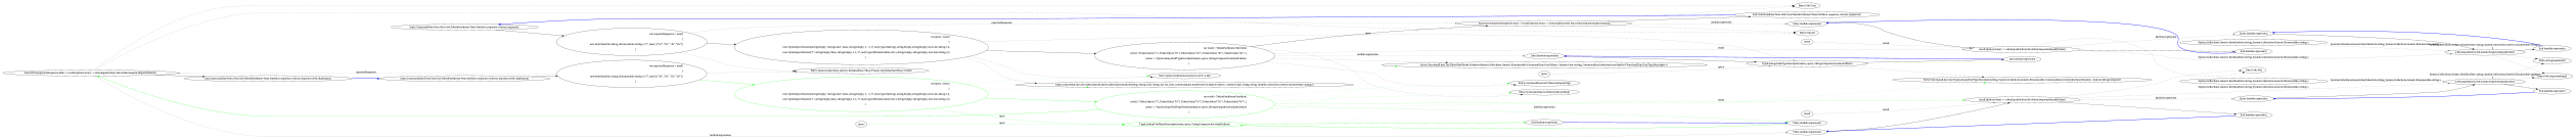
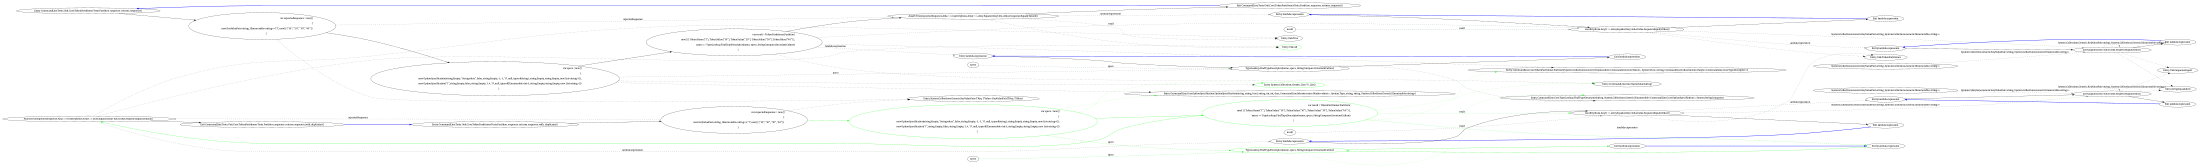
  digraph {
    fontname=Merriweather
    rankdir=LR
    node [cluster="lambda expression" file="InstanceChooser.cs" fontname=Merriweather]
    edge [fontname=Merriweather style=dotted]
    n1 [cluster="CommandLine.Tests.Unit.Core.TokenPartitionerTests.Partition_sequence_returns_sequence()" label="Entry CommandLine.Tests.Unit.Core.TokenPartitionerTests.Partition_sequence_returns_sequence()" span="13-13"]
    n2 [cluster="CommandLine.Tests.Unit.Core.TokenPartitionerTests.Partition_sequence_returns_sequence()" label="var expectedSequence = new[]\r\n                {\r\n                    new KeyValuePair<string, IEnumerable<string>>(''i'', new[] {''10'', ''20'', ''30'', ''40''}) \r\n                }" span="16-19"]
    n3 [cluster="CommandLine.Tests.Unit.Core.TokenPartitionerTests.Partition_sequence_returns_sequence()" label="var specs =new[]\r\n                {\r\n                    new OptionSpecification(string.Empty, ''stringvalue'', false, string.Empty, -1, -1, '\0', null, typeof(string), string.Empty, string.Empty, new List<string>()),\r\n                    new OptionSpecification(''i'', string.Empty, false, string.Empty, 3, 4, '\0', null, typeof(IEnumerable<int>), string.Empty, string.Empty, new List<string>())\r\n                }" span="20-24"]
    n4 [cluster="CommandLine.Tests.Unit.Core.TokenPartitionerTests.Partition_sequence_returns_sequence()" label="Assert.True(expectedSequence.All(a => result.Options.Any(r => a.Key.Equals(r.Key) && a.Value.SequenceEqual(r.Value))))" span="33-33"]
    n5 [cluster="System.Collections.Generic.KeyValuePair<TKey, TValue>.KeyValuePair(TKey, TValue)" label="Entry System.Collections.Generic.KeyValuePair<TKey, TValue>.KeyValuePair(TKey, TValue)" span="0-0"]
    n6 [cluster="CommandLine.Tests.Unit.Core.TokenPartitionerTests.Partition_sequence_returns_sequence()" label="var result = TokenPartitioner.Partition(\r\n                new[] { Token.Name(''i''), Token.Value(''10''), Token.Value(''20''), Token.Value(''30''), Token.Value(''40'') },\r\n                name => TypeLookup.FindTypeDescriptor(name, specs, StringComparer.InvariantCulture)\r\n                )" span="27-30"]
    n7 [label="TypeLookup.FindTypeDescriptor(name, specs, StringComparer.InvariantCulture)" span="29-29"]
    n8 [cluster="CommandLine.Core.OptionSpecification.OptionSpecification(string, string, bool, string, int, int, char, CommandLine.Infrastructure.Maybe<object>, System.Type, string, string, System.Collections.Generic.IEnumerable<string>)" label="Entry CommandLine.Core.OptionSpecification.OptionSpecification(string, string, bool, string, int, int, char, CommandLine.Infrastructure.Maybe<object>, System.Type, string, string, System.Collections.Generic.IEnumerable<string>)" span="17-17"]
-   n9 [cluster="System.Collections.Generic.List<T>.List()" label="Entry System.Collections.Generic.List<T>.List()" span="0-0"]
+   n9 [cluster="System.Collections.Generic.List<T>.List()" label="Entry System.Collections.Generic.List<T>.List()" span="0-0" color=green]
    n10 [cluster="CommandLine.Core.TokenPartitioner.Partition(System.Collections.Generic.IEnumerable<CommandLine.Core.Token>, System.Func<string, CommandLine.Infrastructure.Maybe<CommandLine.Core.TypeDescriptor>>)" label="Entry CommandLine.Core.TokenPartitioner.Partition(System.Collections.Generic.IEnumerable<CommandLine.Core.Token>, System.Func<string, CommandLine.Infrastructure.Maybe<CommandLine.Core.TypeDescriptor>>)" span="12-12"]
    n11 [label="Entry lambda expression" span="29-29"]
    n12 [label="result.Options.Any(r => a.Key.Equals(r.Key) && a.Value.SequenceEqual(r.Value))" span="33-33"]
-   n13 [cluster="CommandLine.Core.Token.Name(string)" label="Entry CommandLine.Core.Token.Name(string)" span="19-19"]
    n14 [cluster="CommandLine.Core.Token.Value(string)" label="Entry CommandLine.Core.Name.Value(string)" span="24-24"]
    n15 [cluster="CommandLine.Core.TypeLookup.FindTypeDescriptor(string, System.Collections.Generic.IEnumerable<CommandLine.Core.OptionSpecification>, System.StringComparer)" label="Entry CommandLine.Core.TypeLookup.FindTypeDescriptor(string, System.Collections.Generic.IEnumerable<CommandLine.Core.OptionSpecification>, System.StringComparer)" span="11-11"]
    n16 [label="Exit lambda expression" span="29-29"]
    n17 [cluster="CommandLine.Tests.Unit.Core.TokenPartitionerTests.Partition_sequence_returns_sequence()" label="Exit CommandLine.Tests.Unit.Core.TokenPartitionerTests.Partition_sequence_returns_sequence()" span="13-13"]
    n18 [cluster="Unk.True" label="Entry Unk.True"]
    n19 [label="Entry lambda expression" span="33-33"]
-   n20 [cluster="Unk.All" label="Entry Unk.All"]
+   n20 [cluster="Unk.All" label="Entry Unk.All" color=green]
    n21 [label="Entry lambda expression" span="33-33"]
    n22 [label="a.Key.Equals(r.Key) && a.Value.SequenceEqual(r.Value)" span="33-33"]
-   n23 [cluster="Unk.Any" label="Entry Unk.Any"]
+   n23 [cluster="Unk.Any" label="Entry Unk.TokenPartitioner"]
    n24 [label="Exit lambda expression" span="33-33"]
    n25 [cluster="string.Equals(string)" label="Entry string.Equals(int)" span="0-0"]
    n26 [cluster="Unk.SequenceEqual" label="Entry Unk.SequenceEqual"]
    n27 [label="Exit lambda expression" span="33-33"]
    n28 [color=green community=0 label="TypeLookup.FindTypeDescriptor(name, specs, StringComparer.InvariantCulture)" span="55-55"]
    n29 [label="Exit lambda expression" span="55-55"]
    n30 [label="Entry lambda expression" span="55-55"]
    n31 [label="result.Options.Any(r => a.Key.Equals(r.Key) && a.Value.SequenceEqual(r.Value))" span="59-59"]
    n32 [label="Exit lambda expression" span="59-59"]
    n33 [label="Entry lambda expression" span="59-59"]
    n34 [label="a.Key.Equals(r.Key) && a.Value.SequenceEqual(r.Value)" span="59-59"]
    n35 [label="Entry lambda expression" span="59-59"]
    n36 [label="Exit lambda expression" span="59-59"]
    n37 [cluster="CommandLine.Tests.Unit.Core.TokenPartitionerTests.Partition_sequence_returns_sequence_with_duplicates()" label="Entry CommandLine.Tests.Unit.Core.TokenPartitionerTests.Partition_sequence_returns_sequence_with_duplicates()" span="39-39"]
    n38 [cluster="CommandLine.Tests.Unit.Core.TokenPartitionerTests.Partition_sequence_returns_sequence_with_duplicates()" label="var expectedSequence = new[]\r\n                {\r\n                    new KeyValuePair<string, IEnumerable<string>>(''i'', new[] {''10'', ''10'', ''30'', ''40''}) \r\n                }" span="42-45"]
    n39 [cluster="CommandLine.Tests.Unit.Core.TokenPartitionerTests.Partition_sequence_returns_sequence_with_duplicates()" color=green community=0 label="var specs =new[]\r\n                {\r\n                    new OptionSpecification(string.Empty, ''stringvalue'', false, string.Empty, -1, -1, '\0', null, typeof(string), string.Empty, string.Empty, new List<string>()),\r\n                    new OptionSpecification(''i'', string.Empty, false, string.Empty, 3, 4, '\0', null, typeof(IEnumerable<int>), string.Empty, string.Empty, new List<string>())\r\n                }" span="46-50"]
    n40 [cluster="CommandLine.Tests.Unit.Core.TokenPartitionerTests.Partition_sequence_returns_sequence_with_duplicates()" label="Assert.True(expectedSequence.All(a => result.Options.Any(r => a.Key.Equals(r.Key) && a.Value.SequenceEqual(r.Value))))" span="59-59"]
    n41 [cluster="CommandLine.Tests.Unit.Core.TokenPartitionerTests.Partition_sequence_returns_sequence_with_duplicates()" color=green community=0 label="var result = TokenPartitioner.Partition(\r\n                new[] { Token.Name(''i''), Token.Value(''10''), Token.Value(''10''), Token.Value(''30''), Token.Value(''40'') },\r\n                name => TypeLookup.FindTypeDescriptor(name, specs, StringComparer.InvariantCulture)\r\n                )" span="53-56"]
    n42 [cluster="CommandLine.Tests.Unit.Core.TokenPartitionerTests.Partition_sequence_returns_sequence_with_duplicates()" label="Exit CommandLine.Tests.Unit.Core.TokenPartitionerTests.Partition_sequence_returns_sequence_with_duplicates()" span="39-39"]
    n43 [label=specs cluster=""]
    n44 [label=result cluster=""]
    n45 [label="System.Collections.Generic.KeyValuePair<string, System.Collections.Generic.IEnumerable<string>>" cluster=""]
    n46 [label=specs cluster=""]
    n47 [label=result cluster=""]
    n48 [label="System.Collections.Generic.KeyValuePair<string, System.Collections.Generic.IEnumerable<string>>" cluster=""]
    n1 -> n2 [style=solid]
    n2 -> n3 [style=solid]
    n2 -> n4 [color=darkseagreen4 label=expectedSequence style=dashed]
    n2 -> n5
    n3 -> n6 [style=solid]
    n3 -> n7 [color=darkseagreen4 label=specs style=dashed]
    n3 -> n8
    n3 -> n9
    n4 -> n17 [style=solid]
    n4 -> n18
    n4 -> n19 [color=darkseagreen4 label="lambda expression" style=dashed]
    n4 -> n20
    n6 -> n4 [style=solid]
    n6 -> n10
    n6 -> n11 [color=darkseagreen4 label="lambda expression" style=dashed]
    n6 -> n12 [color=darkseagreen4 label=result style=dashed]
-   n6 -> n13
    n6 -> n14
    n7 -> n15
    n7 -> n16 [style=solid]
    n11 -> n7 [style=solid]
    n12 -> n21 [color=darkseagreen4 label="lambda expression" style=dashed]
    n12 -> n22 [color=darkseagreen4 label="System.Collections.Generic.KeyValuePair<string, System.Collections.Generic.IEnumerable<string>>" style=dashed]
    n12 -> n23
    n12 -> n24 [style=solid]
    n16 -> n11 [color=blue style=bold]
    n17 -> n1 [color=blue style=bold]
    n19 -> n12 [style=solid]
    n21 -> n22 [style=solid]
    n22 -> n22 [color=darkseagreen4 label="System.Collections.Generic.KeyValuePair<string, System.Collections.Generic.IEnumerable<string>>" style=dashed]
    n22 -> n25
    n22 -> n26
    n22 -> n27 [style=solid]
    n24 -> n19 [color=blue style=bold]
    n27 -> n21 [color=blue style=bold]
    n28 -> n15 [color=green]
    n28 -> n29 [color=green style=solid]
    n29 -> n30 [color=blue style=bold]
    n30 -> n28 [color=green style=solid]
    n31 -> n23
    n31 -> n32 [style=solid]
    n31 -> n33 [color=darkseagreen4 label="lambda expression" style=dashed]
    n31 -> n34 [color=darkseagreen4 label="System.Collections.Generic.KeyValuePair<string, System.Collections.Generic.IEnumerable<string>>" style=dashed]
    n32 -> n35 [color=blue style=bold]
    n33 -> n34 [style=solid]
    n34 -> n25
    n34 -> n26
    n34 -> n34 [color=darkseagreen4 label="System.Collections.Generic.KeyValuePair<string, System.Collections.Generic.IEnumerable<string>>" style=dashed]
    n34 -> n36 [style=solid]
    n35 -> n31 [style=solid]
    n36 -> n33 [color=blue style=bold]
    n37 -> n38 [style=solid]
    n38 -> n5
    n38 -> n39 [color=green style=solid]
    n38 -> n40 [color=darkseagreen4 label=expectedSequence style=dashed]
    n39 -> n8 [color=green]
    n39 -> n9 [color=green]
    n39 -> n28 [color=green label=specs style=dashed]
    n39 -> n41 [color=green style=solid]
    n40 -> n18
    n40 -> n20
    n40 -> n35 [color=darkseagreen4 label="lambda expression" style=dashed]
    n40 -> n42 [style=solid]
    n41 -> n10 [color=green]
-   n41 -> n13 [color=green]
    n41 -> n14 [color=green]
    n41 -> n30 [color=green label="lambda expression" style=dashed]
    n41 -> n31 [color=green label=result style=dashed]
    n41 -> n40 [color=green style=solid]
    n42 -> n37 [color=blue style=bold]
    n43 -> n28 [color=green label=specs style=dashed]
    n44 -> n31 [color=darkseagreen4 label=result style=dashed]
    n45 -> n34 [color=darkseagreen4 label="System.Collections.Generic.KeyValuePair<string, System.Collections.Generic.IEnumerable<string>>" style=dashed]
    n46 -> n7 [color=darkseagreen4 label=specs style=dashed]
    n47 -> n12 [color=darkseagreen4 label=result style=dashed]
    n48 -> n22 [color=darkseagreen4 label="System.Collections.Generic.KeyValuePair<string, System.Collections.Generic.IEnumerable<string>>" style=dashed]
  }
